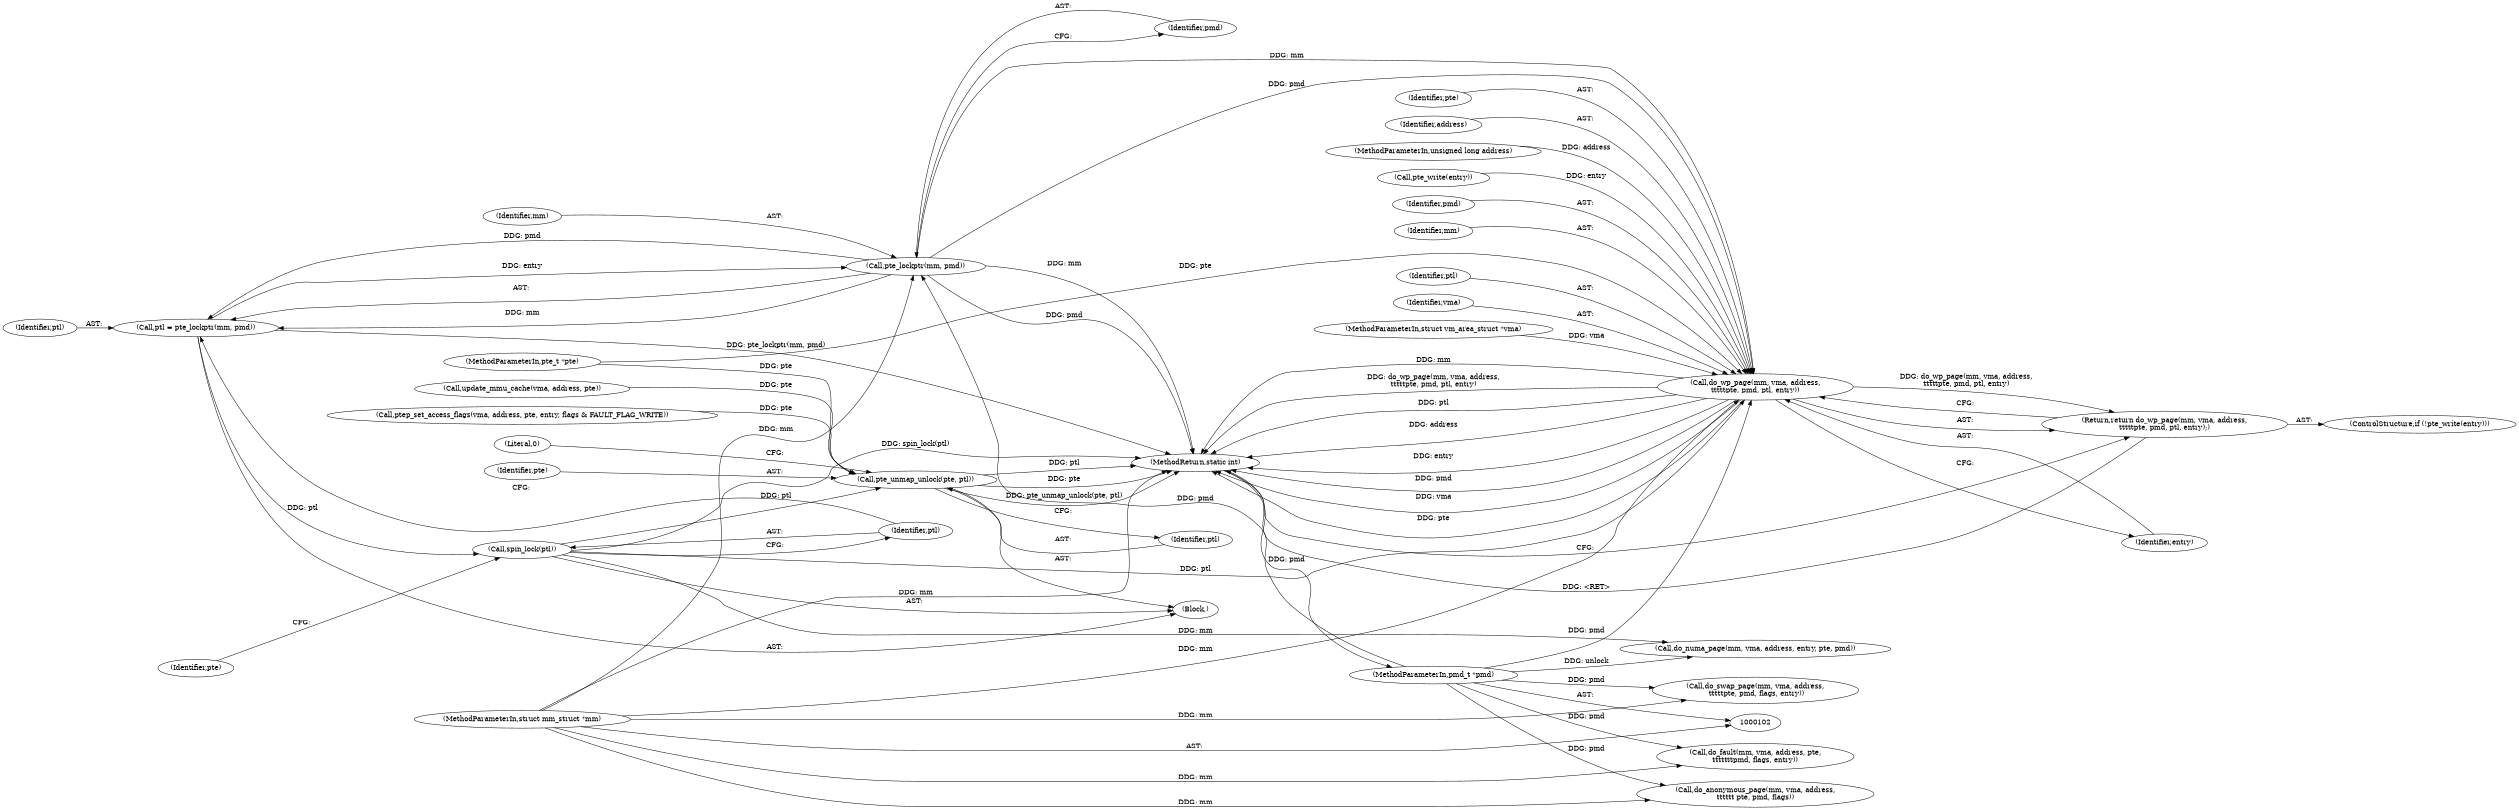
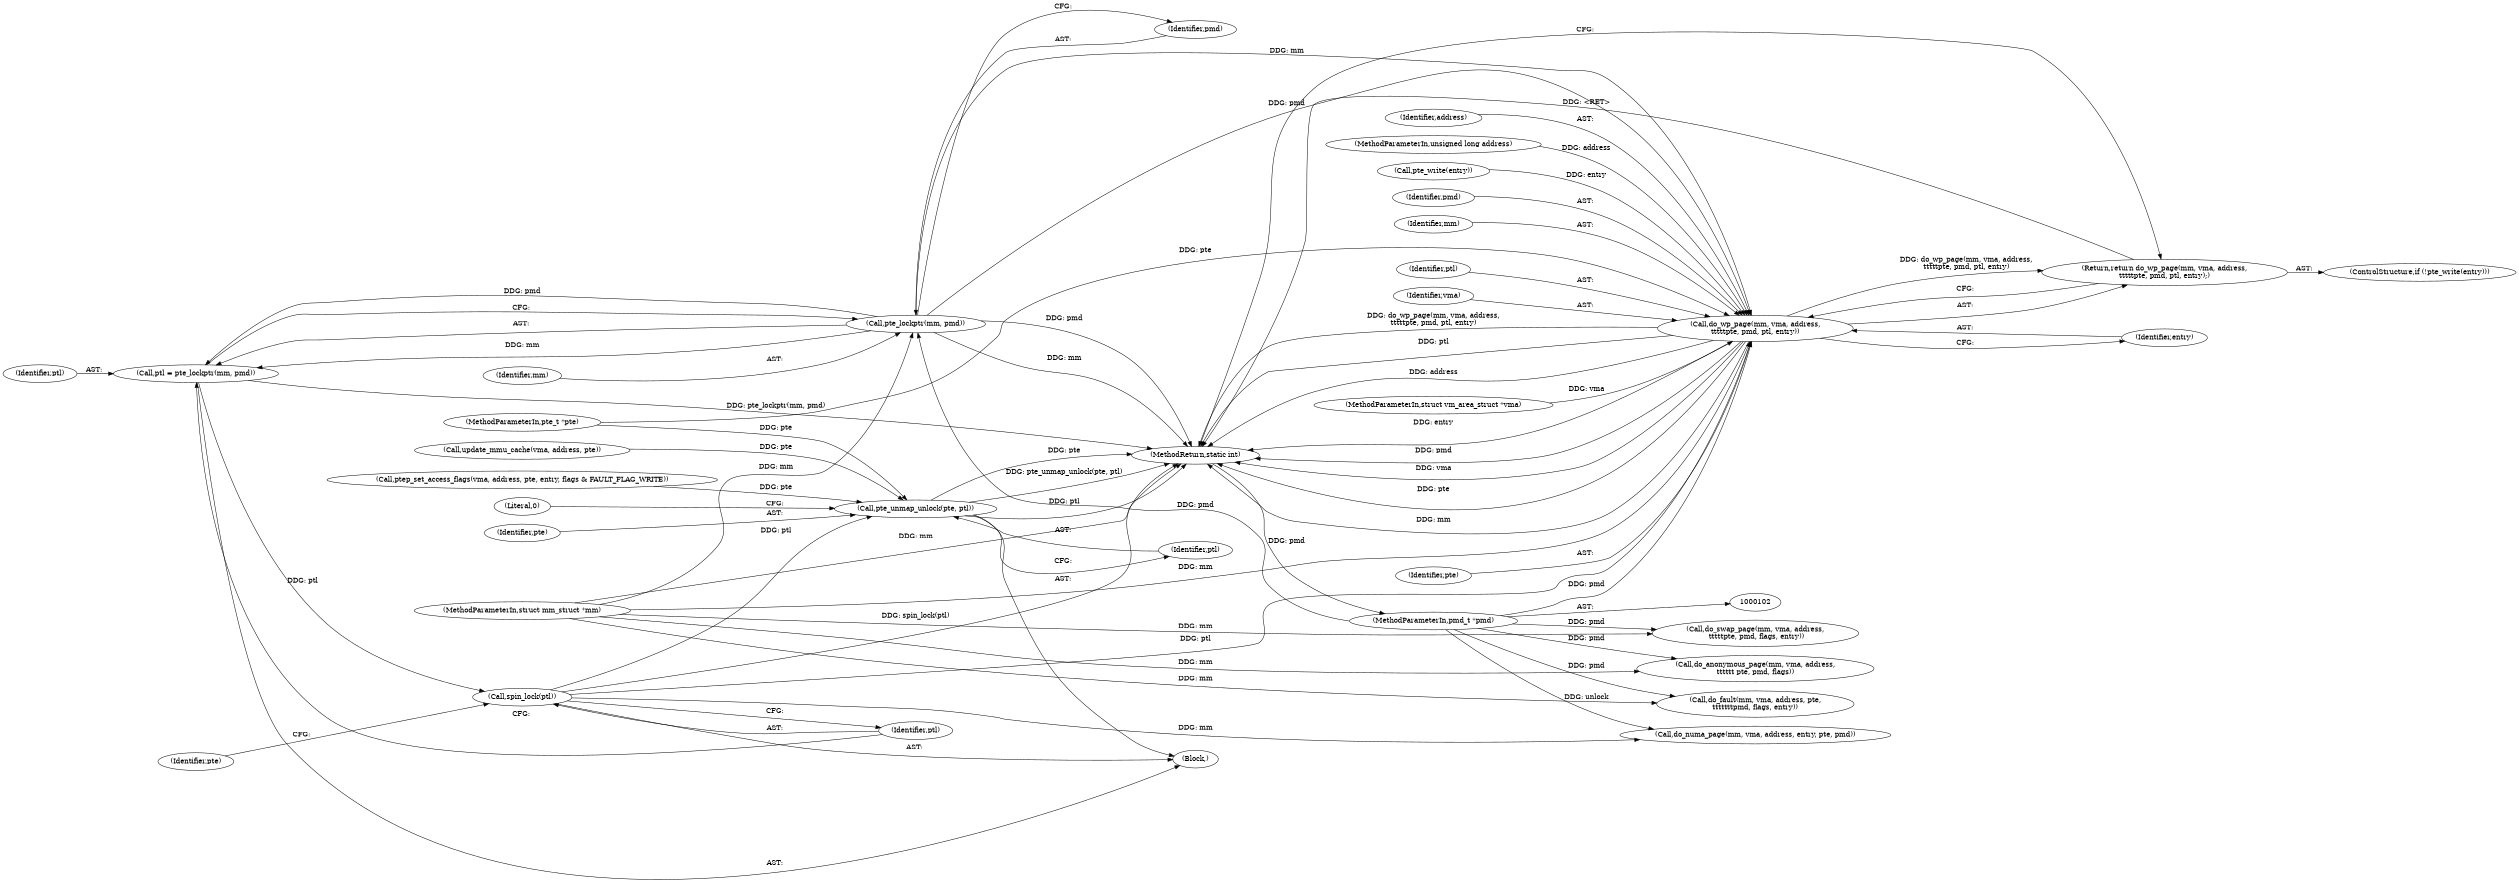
  digraph {
    rankdir=LR
    n1 [label="(Call,ptl = pte_lockptr(mm, pmd))"]
    n2 [label="(Call,pte_lockptr(mm, pmd))"]
    n3 [label="(Call,spin_lock(ptl))"]
    n4 [label="(MethodReturn,static int)"]
    n5 [label="(Block,)"]
    n6 [label="(Call,do_wp_page(mm, vma, address,\n\t\t\t\t\tpte, pmd, ptl, entry))"]
    n7 [label="(Identifier,pmd)"]
    n8 [label="(Call,do_numa_page(mm, vma, address, entry, pte, pmd))"]
    n9 [label="(Call,pte_unmap_unlock(pte, ptl))"]
    n10 [label="(Identifier,ptl)"]
    n11 [label="(MethodParameterIn,pmd_t *pmd)"]
    n12 [label="(Return,return do_wp_page(mm, vma, address,\n\t\t\t\t\tpte, pmd, ptl, entry);)"]
    n13 [label="(Identifier,entry)"]
    n14 [label="(MethodParameterIn,struct mm_struct *mm)"]
    n15 [label="(Call,do_swap_page(mm, vma, address,\n \t\t\t\t\tpte, pmd, flags, entry))"]
    n16 [label="(Call,do_fault(mm, vma, address, pte,\n\t\t\t\t\t\t\tpmd, flags, entry))"]
    n17 [label="(Call,do_anonymous_page(mm, vma, address,\n\t\t\t\t\t\t pte, pmd, flags))"]
    1000102
    n19 [label="(Identifier,ptl)"]
    n20 [label="(ControlStructure,if (!pte_write(entry)))"]
    n21 [label="(Identifier,pte)"]
    n22 [label="(Identifier,pte)"]
    n23 [label="(Call,update_mmu_cache(vma, address, pte))"]
    n24 [label="(Identifier,address)"]
    n25 [label="(MethodParameterIn,unsigned long address)"]
    n26 [label="(Identifier,pte)"]
    n27 [label="(Call,ptep_set_access_flags(vma, address, pte, entry, flags & FAULT_FLAG_WRITE))"]
    n28 [label="(Call,pte_write(entry))"]
    n29 [label="(Identifier,mm)"]
    n30 [label="(Identifier,pmd)"]
    n31 [label="(Identifier,mm)"]
    n32 [label="(Literal,0)"]
    n33 [label="(Identifier,ptl)"]
    n34 [label="(MethodParameterIn,pte_t *pte)"]
    n35 [label="(Identifier,ptl)"]
    n36 [label="(Identifier,vma)"]
    n37 [label="(MethodParameterIn,struct vm_area_struct *vma)"]
-   n1 -> n2 [label="DDG: entry"]
+   n1 -> n2 [label="CFG: "]
    n1 -> n3 [label="DDG: ptl"]
    n1 -> n4 [label="DDG: pte_lockptr(mm, pmd)"]
    n1 -> n5 [label="AST: "]
    n2 -> n1 [label="AST: "]
    n2 -> n1 [label="DDG: mm"]
    n2 -> n1 [label="DDG: pmd"]
    n2 -> n4 [label="DDG: mm"]
    n2 -> n4 [label="DDG: pmd"]
    n2 -> n6 [label="DDG: mm"]
    n2 -> n6 [label="DDG: pmd"]
    n2 -> n7 [label="CFG: "]
    n3 -> n4 [label="DDG: spin_lock(ptl)"]
    n3 -> n5 [label="AST: "]
    n3 -> n6 [label="DDG: ptl"]
    n3 -> n8 [label="DDG: mm"]
    n3 -> n9 [label="DDG: ptl"]
    n3 -> n10 [label="CFG: "]
    n4 -> n11 [label="DDG: pmd"]
    n4 -> n12 [label="CFG: "]
    n6 -> n4 [label="DDG: mm"]
    n6 -> n4 [label="DDG: do_wp_page(mm, vma, address,\n\t\t\t\t\tpte, pmd, ptl, entry)"]
    n6 -> n4 [label="DDG: ptl"]
    n6 -> n4 [label="DDG: address"]
    n6 -> n4 [label="DDG: entry"]
    n6 -> n4 [label="DDG: pmd"]
    n6 -> n4 [label="DDG: vma"]
    n6 -> n4 [label="DDG: pte"]
    n6 -> n12 [label="AST: "]
    n6 -> n12 [label="DDG: do_wp_page(mm, vma, address,\n\t\t\t\t\tpte, pmd, ptl, entry)"]
    n6 -> n13 [label="CFG: "]
    n7 -> n2 [label="AST: "]
    n9 -> n4 [label="DDG: pte_unmap_unlock(pte, ptl)"]
    n9 -> n4 [label="DDG: ptl"]
    n9 -> n4 [label="DDG: pte"]
    n9 -> n5 [label="AST: "]
    n9 -> n19 [label="CFG: "]
    n10 -> n1 [label="CFG: "]
    n10 -> n3 [label="AST: "]
    n11 -> n2 [label="DDG: pmd"]
    n11 -> n6 [label="DDG: pmd"]
    n11 -> n8 [label="DDG: unlock"]
    n11 -> n15 [label="DDG: pmd"]
    n11 -> n16 [label="DDG: pmd"]
    n11 -> n17 [label="DDG: pmd"]
    n11 -> 1000102 [label="AST: "]
    n12 -> n4 [label="DDG: <RET>"]
    n12 -> n6 [label="CFG: "]
    n12 -> n20 [label="AST: "]
    n13 -> n6 [label="AST: "]
    n14 -> n2 [label="DDG: mm"]
    n14 -> n4 [label="DDG: mm"]
    n14 -> n6 [label="DDG: mm"]
    n14 -> n15 [label="DDG: mm"]
    n14 -> n16 [label="DDG: mm"]
    n14 -> n17 [label="DDG: mm"]
-   n14 -> 1000102 [label="AST: "]
    n19 -> n9 [label="AST: "]
    n21 -> n6 [label="AST: "]
    n22 -> n9 [label="AST: "]
    n23 -> n9 [label="DDG: pte"]
    n24 -> n6 [label="AST: "]
    n25 -> n6 [label="DDG: address"]
    n26 -> n3 [label="CFG: "]
    n27 -> n9 [label="DDG: pte"]
    n28 -> n6 [label="DDG: entry"]
    n29 -> n2 [label="AST: "]
    n30 -> n6 [label="AST: "]
    n31 -> n6 [label="AST: "]
    n32 -> n9 [label="CFG: "]
    n33 -> n1 [label="AST: "]
    n34 -> n6 [label="DDG: pte"]
    n34 -> n9 [label="DDG: pte"]
    n35 -> n6 [label="AST: "]
    n36 -> n6 [label="AST: "]
    n37 -> n6 [label="DDG: vma"]
  }
